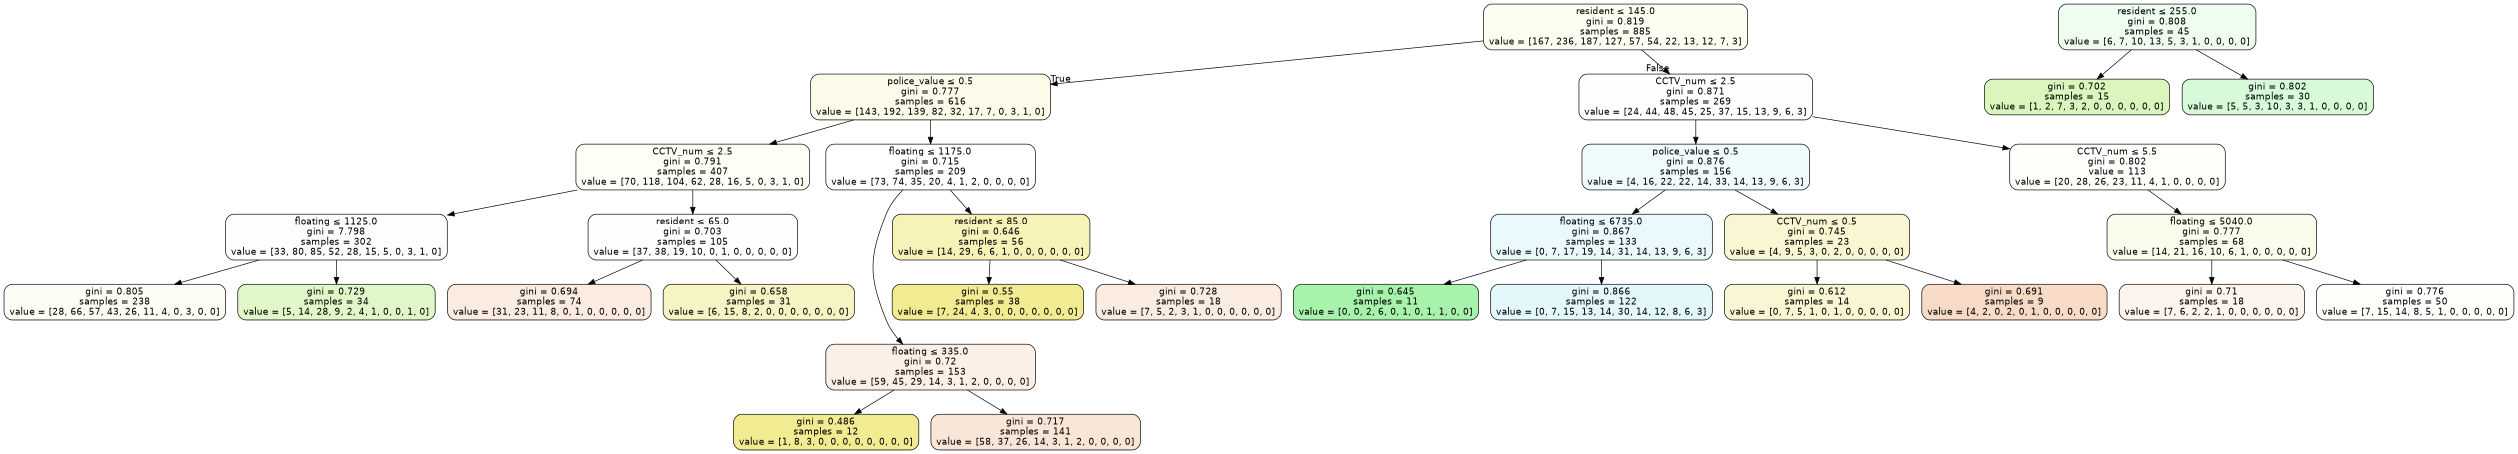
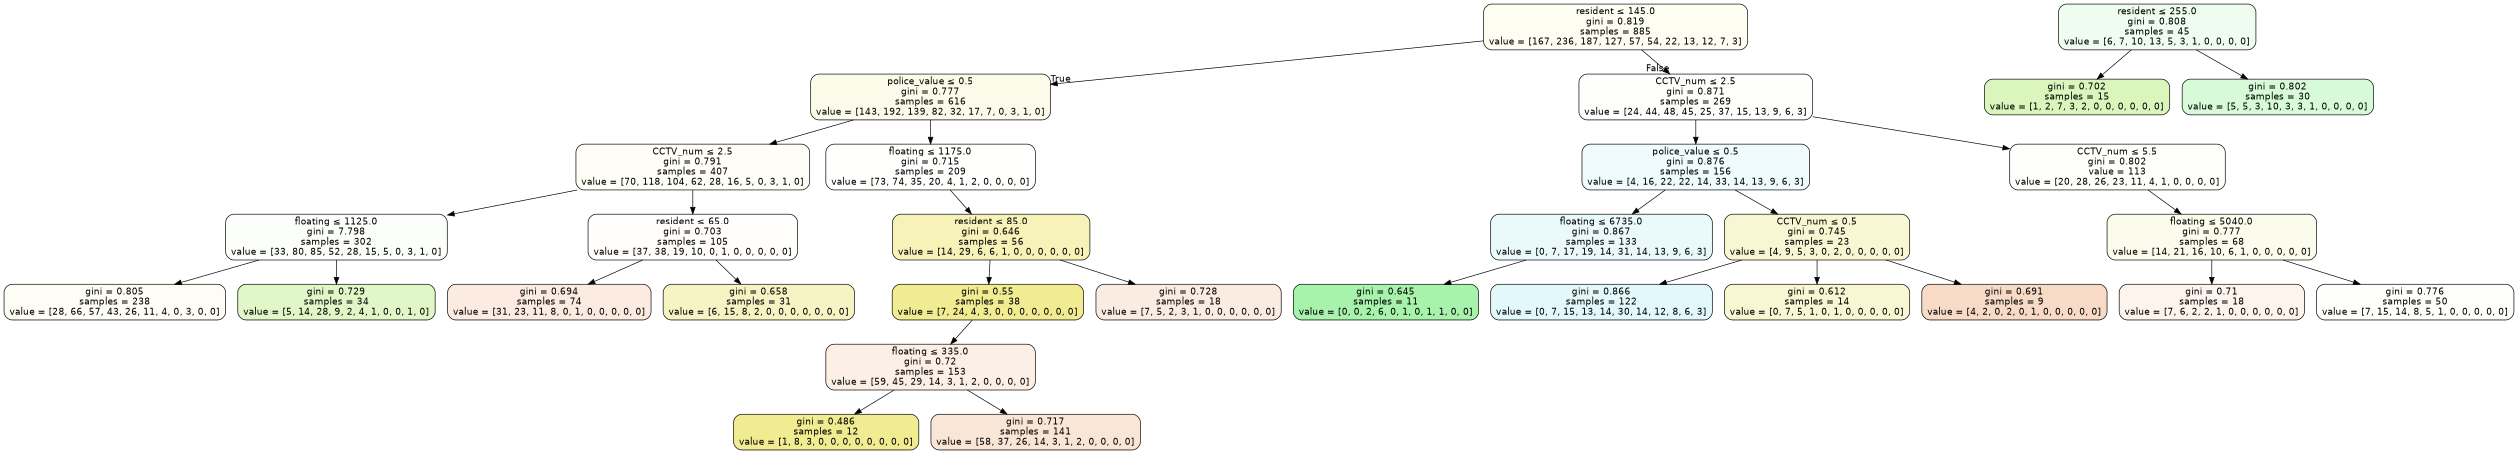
  digraph {
    node [color=black fillcolor="#fefefa" fontname=helvetica shape=box style="filled, rounded"]
    edge [fontname=helvetica]
    n1 [fillcolor="#fdfdf1" label=<resident &le; 145.0<br/>gini = 0.819<br/>samples = 885<br/>value = [167, 236, 187, 127, 57, 54, 22, 13, 12, 7, 3]>]
    n2 [fillcolor="#fcfbea" label=<police_value &le; 0.5<br/>gini = 0.777<br/>samples = 616<br/>value = [143, 192, 139, 82, 32, 17, 7, 0, 3, 1, 0]>]
    n3 [fillcolor="#fefffc" label=<CCTV_num &le; 2.5<br/>gini = 0.871<br/>samples = 269<br/>value = [24, 44, 48, 45, 25, 37, 15, 13, 9, 6, 3]>]
    n4 [fillcolor="#fefdf6" label=<CCTV_num &le; 2.5<br/>gini = 0.791<br/>samples = 407<br/>value = [70, 118, 104, 62, 28, 16, 5, 0, 3, 1, 0]>]
    n5 [fillcolor="#fffffe" label=<floating &le; 1175.0<br/>gini = 0.715<br/>samples = 209<br/>value = [73, 74, 35, 20, 4, 1, 2, 0, 0, 0, 0]>]
    n6 [fillcolor="#effbfd" label=<police_value &le; 0.5<br/>gini = 0.876<br/>samples = 156<br/>value = [4, 16, 22, 22, 14, 33, 14, 13, 9, 6, 3]>]
    n7 [label=<CCTV_num &le; 5.5<br/>gini = 0.802<br/>value = 113<br/>value = [20, 28, 26, 23, 11, 4, 1, 0, 0, 0, 0]>]
    n8 [fillcolor="#fcfefb" label=<floating &le; 1125.0<br/>gini = 7.798<br/>samples = 302<br/>value = [33, 80, 85, 52, 28, 15, 5, 0, 3, 1, 0]>]
    n9 [fillcolor="#fffefc" label=<resident &le; 65.0<br/>gini = 0.703<br/>samples = 105<br/>value = [37, 38, 19, 10, 0, 1, 0, 0, 0, 0, 0]>]
    n10 [fillcolor="#fcefe5" label=<floating &le; 335.0<br/>gini = 0.72<br/>samples = 153<br/>value = [59, 45, 29, 14, 3, 1, 2, 0, 0, 0, 0]>]
    n11 [fillcolor="#f6f2b8" label=<resident &le; 85.0<br/>gini = 0.646<br/>samples = 56<br/>value = [14, 29, 6, 6, 1, 0, 0, 0, 0, 0, 0]>]
    n12 [fillcolor="#fefdf5" label=<gini = 0.805<br/>samples = 238<br/>value = [28, 66, 57, 43, 26, 11, 4, 0, 3, 0, 0]>]
    n13 [fillcolor="#e0f8c8" label=<gini = 0.729<br/>samples = 34<br/>value = [5, 14, 28, 9, 2, 4, 1, 0, 0, 1, 0]>]
    n14 [fillcolor="#fbebe0" label=<gini = 0.694<br/>samples = 74<br/>value = [31, 23, 11, 8, 0, 1, 0, 0, 0, 0, 0]>]
    n15 [fillcolor="#f7f4c3" label=<gini = 0.658<br/>samples = 31<br/>value = [6, 15, 8, 2, 0, 0, 0, 0, 0, 0, 0]>]
    n16 [fillcolor="#f1ec91" label=<gini = 0.486<br/>samples = 12<br/>value = [1, 8, 3, 0, 0, 0, 0, 0, 0, 0, 0]>]
    n17 [fillcolor="#fae6d7" label=<gini = 0.717<br/>samples = 141<br/>value = [58, 37, 26, 14, 3, 1, 2, 0, 0, 0, 0]>]
    n18 [fillcolor="#f1ec92" label=<gini = 0.55<br/>samples = 38<br/>value = [7, 24, 4, 3, 0, 0, 0, 0, 0, 0, 0]>]
    n19 [fillcolor="#fbece1" label=<gini = 0.728<br/>samples = 18<br/>value = [7, 5, 2, 3, 1, 0, 0, 0, 0, 0, 0]>]
    n20 [fillcolor="#eafafc" label=<floating &le; 6735.0<br/>gini = 0.867<br/>samples = 133<br/>value = [0, 7, 17, 19, 14, 31, 14, 13, 9, 6, 3]>]
    n21 [fillcolor="#f9f7d3" label=<CCTV_num &le; 0.5<br/>gini = 0.745<br/>samples = 23<br/>value = [4, 9, 5, 3, 0, 2, 0, 0, 0, 0, 0]>]
    n22 [fillcolor="#fcfcec" label=<floating &le; 5040.0<br/>gini = 0.777<br/>samples = 68<br/>value = [14, 21, 16, 10, 6, 1, 0, 0, 0, 0, 0]>]
    n23 [fillcolor="#e3f8fb" label=<gini = 0.866<br/>samples = 122<br/>value = [0, 7, 15, 13, 14, 30, 14, 12, 8, 6, 3]>]
    n24 [fillcolor="#a7f3ab" label=<gini = 0.645<br/>samples = 11<br/>value = [0, 0, 2, 6, 0, 1, 0, 1, 1, 0, 0]>]
    n25 [fillcolor="#f9f7d3" label=<gini = 0.612<br/>samples = 14<br/>value = [0, 7, 5, 1, 0, 1, 0, 0, 0, 0, 0]>]
    n26 [fillcolor="#f8dbc6" label=<gini = 0.691<br/>samples = 9<br/>value = [4, 2, 0, 2, 0, 1, 0, 0, 0, 0, 0]>]
    n27 [fillcolor="#fdf4ee" label=<gini = 0.71<br/>samples = 18<br/>value = [7, 6, 2, 2, 1, 0, 0, 0, 0, 0, 0]>]
    n28 [label=<gini = 0.776<br/>samples = 50<br/>value = [7, 15, 14, 8, 5, 1, 0, 0, 0, 0, 0]>]
    n29 [fillcolor="#eefdef" label=<resident &le; 255.0<br/>gini = 0.808<br/>samples = 45<br/>value = [6, 7, 10, 13, 5, 3, 1, 0, 0, 0, 0]>]
    n30 [fillcolor="#daf6bd" label=<gini = 0.702<br/>samples = 15<br/>value = [1, 2, 7, 3, 2, 0, 0, 0, 0, 0, 0]>]
    n31 [fillcolor="#d7fad9" label=<gini = 0.802<br/>samples = 30<br/>value = [5, 5, 3, 10, 3, 3, 1, 0, 0, 0, 0]>]
    n1 -> n2 [headlabel=True labelangle=45 labeldistance=2.5]
    n1 -> n3 [headlabel=False labelangle=-45 labeldistance=2.5]
    n2 -> n4
    n2 -> n5
    n3 -> n6
    n3 -> n7
    n4 -> n8
    n4 -> n9
-   n5 -> n10
+   n18 -> n10
    n5 -> n11
    n6 -> n20
    n6 -> n21
    n7 -> n22
    n8 -> n12
    n8 -> n13
    n9 -> n14
    n9 -> n15
    n10 -> n16
    n10 -> n17
    n11 -> n18
    n11 -> n19
-   n20 -> n23
+   n21 -> n23
    n20 -> n24
    n21 -> n25
    n21 -> n26
    n22 -> n27
    n22 -> n28
    n29 -> n30
    n29 -> n31
  }
